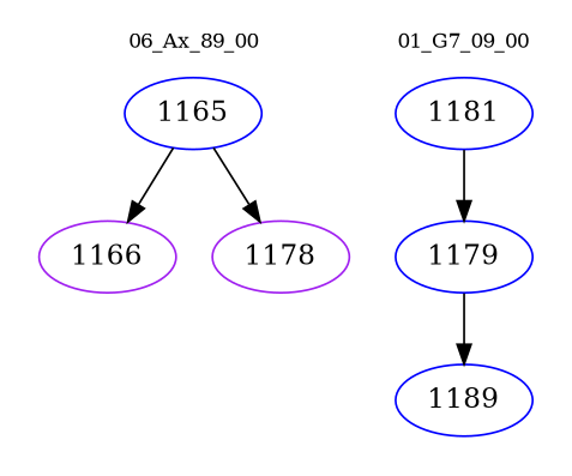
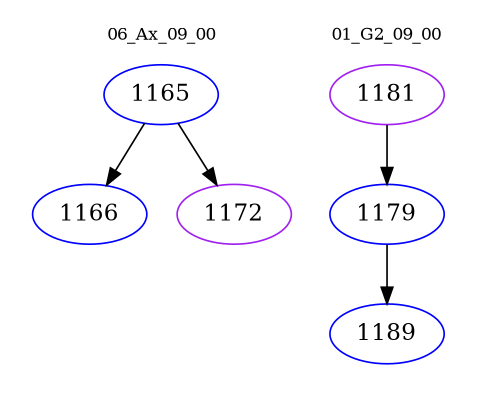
  digraph {
    node [color=blue]
    edge [color=black]
    n1 [label=1165]
-   n2 [color=purple label=1166]
-   n3 [color=purple label=1178]
+   n2 [label=1166]
+   n3 [color=purple label=1172]
    n4 [label=1179]
    n5 [label=1189]
-   n6 [label=1181]
+   n6 [color=purple label=1181]
    subgraph cluster_1 {
      color=white
      fontsize=10
-     label="06_Ax_89_00"
+     label="06_Ax_09_00"
      n1
      n2
      n3
    }
    subgraph cluster_2 {
      color=white
      fontsize=10
-     label="01_G7_09_00"
+     label="01_G2_09_00"
      n4
      n5
      n6
    }
    n1 -> n2
    n1 -> n3
    n4 -> n5
    n6 -> n4
  }
